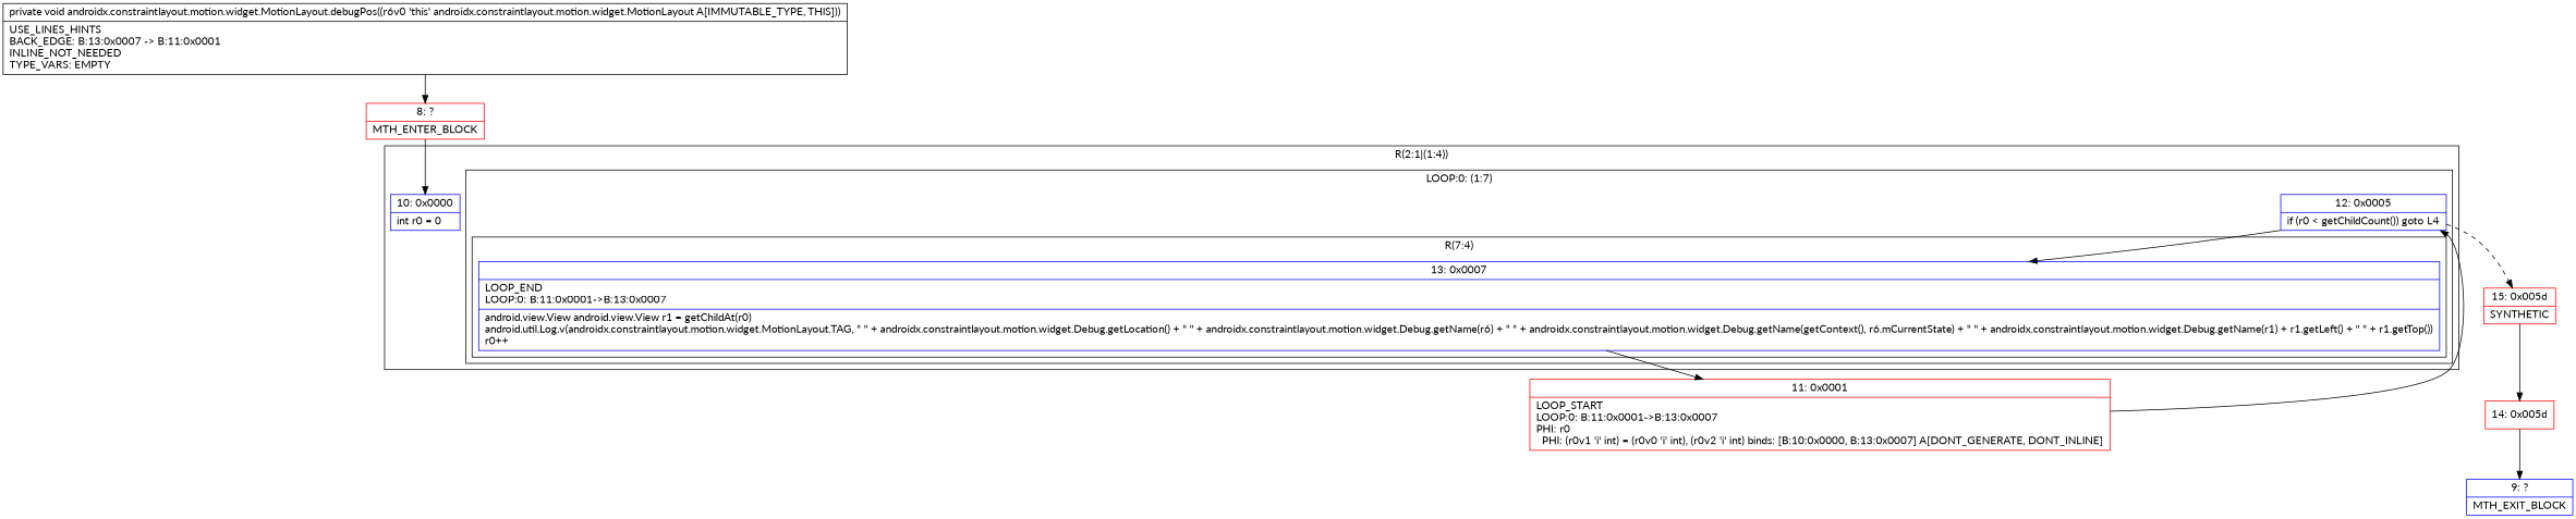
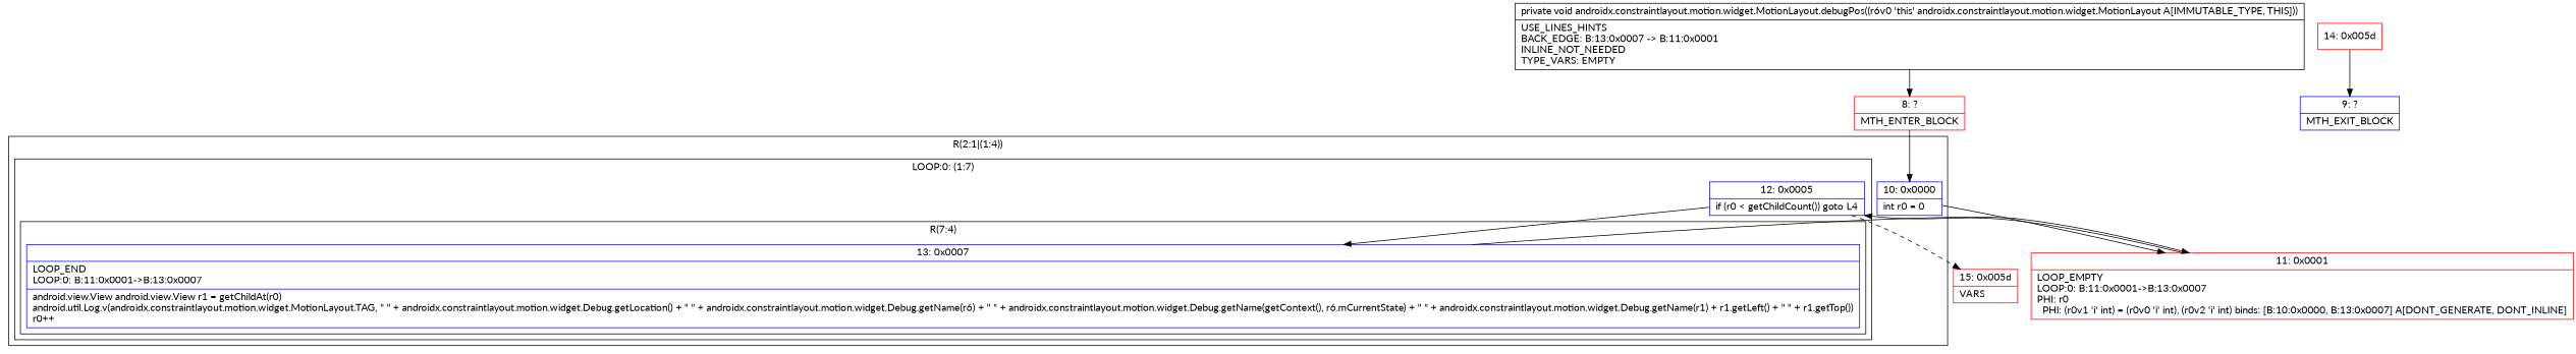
  digraph {
    fontname=Lato
    node [color=blue fontname=Lato shape=record]
    edge [fontname=Lato]
    n1 [label="{13\:\ 0x0007|LOOP_END\lLOOP:0: B:11:0x0001\-\>B:13:0x0007\l|android.view.View android.view.View r1 = getChildAt(r0)\landroid.util.Log.v(androidx.constraintlayout.motion.widget.MotionLayout.TAG, \" \" + androidx.constraintlayout.motion.widget.Debug.getLocation() + \" \" + androidx.constraintlayout.motion.widget.Debug.getName(r6) + \" \" + androidx.constraintlayout.motion.widget.Debug.getName(getContext(), r6.mCurrentState) + \" \" + androidx.constraintlayout.motion.widget.Debug.getName(r1) + r1.getLeft() + \" \" + r1.getTop())\lr0++\l}"]
    n2 [label="{12\:\ 0x0005|if (r0 \< getChildCount()) goto L4\l}"]
    n3 [label="{10\:\ 0x0000|int r0 = 0\l}"]
-   n4 [color=red label="{11\:\ 0x0001|LOOP_START\lLOOP:0: B:11:0x0001\-\>B:13:0x0007\lPHI: r0 \l  PHI: (r0v1 'i' int) = (r0v0 'i' int), (r0v2 'i' int) binds: [B:10:0x0000, B:13:0x0007] A[DONT_GENERATE, DONT_INLINE]\l}"]
-   n5 [color=red label="{15\:\ 0x005d|SYNTHETIC\l}"]
+   n4 [color=red label="{11\:\ 0x0001|LOOP_EMPTY\lLOOP:0: B:11:0x0001\-\>B:13:0x0007\lPHI: r0 \l  PHI: (r0v1 'i' int) = (r0v0 'i' int), (r0v2 'i' int) binds: [B:10:0x0000, B:13:0x0007] A[DONT_GENERATE, DONT_INLINE]\l}"]
+   n5 [color=red label="{15\:\ 0x005d|VARS\l}"]
    n6 [color=red label="{14\:\ 0x005d}"]
    n7 [color=red label="{8\:\ ?|MTH_ENTER_BLOCK\l}"]
    n8 [label="{9\:\ ?|MTH_EXIT_BLOCK\l}"]
    n9 [label="{private void androidx.constraintlayout.motion.widget.MotionLayout.debugPos((r6v0 'this' androidx.constraintlayout.motion.widget.MotionLayout A[IMMUTABLE_TYPE, THIS]))  | USE_LINES_HINTS\lBACK_EDGE: B:13:0x0007 \-\> B:11:0x0001\lINLINE_NOT_NEEDED\lTYPE_VARS: EMPTY\l}" color=""]
    subgraph cluster_1 {
      label="R(2:1|(1:4))"
      n3
      subgraph cluster_2 {
        label="LOOP:0: (1:7)"
        n2
        subgraph cluster_3 {
          label="R(7:4)"
          n1
        }
      }
    }
    n1 -> n4
    n2 -> n1
    n2 -> n5 [style=dashed]
+   n3 -> n4
    n4 -> n2
-   n5 -> n6
    n6 -> n8
    n7 -> n3
    n9 -> n7
  }
